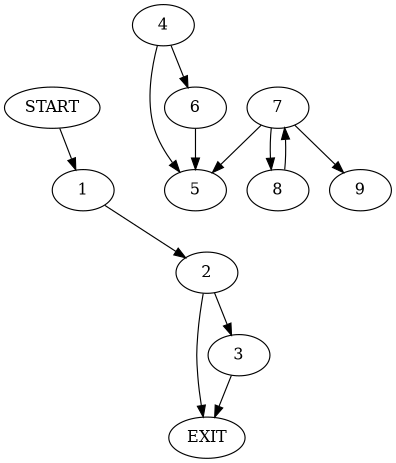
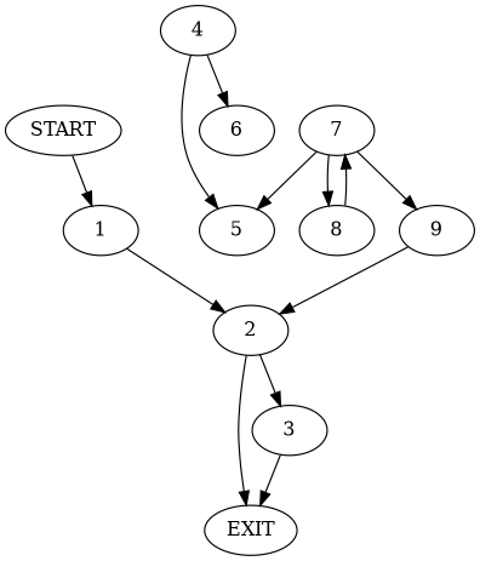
  digraph {
    n1 [label=START]
    1
    2
    n4 [label=EXIT]
    3
    4
    5
    6
    7
    8
    9
    n1 -> 1
    1 -> 2
    2 -> n4
    2 -> 3
    3 -> n4
    4 -> 5
    4 -> 6
-   6 -> 5
    7 -> 5
    7 -> 8
    7 -> 9
    8 -> 7
+   9 -> 2
  }
